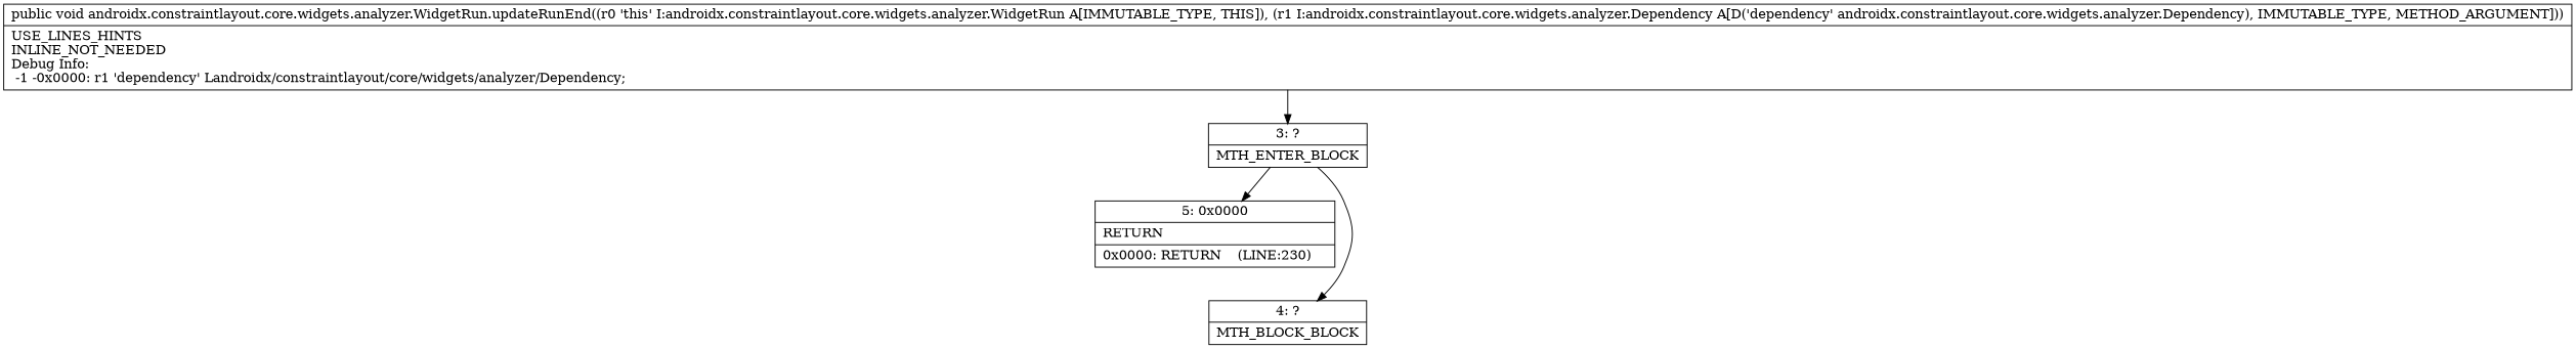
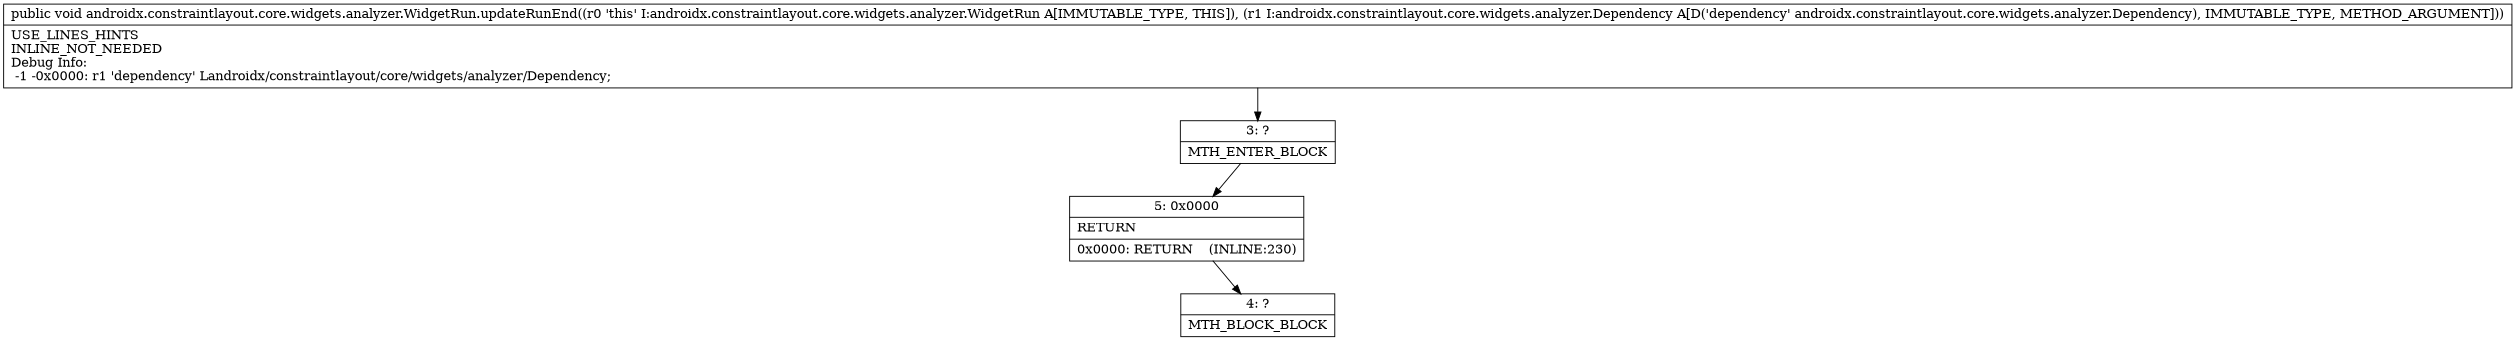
  digraph {
    node [shape=record]
    n1 [label="{3\:\ ?|MTH_ENTER_BLOCK\l}"]
-   n2 [label="{5\:\ 0x0000|RETURN\l|0x0000: RETURN    (LINE:230)\l}"]
+   n2 [label="{5\:\ 0x0000|RETURN\l|0x0000: RETURN    (INLINE:230)\l}"]
    n3 [label="{4\:\ ?|MTH_BLOCK_BLOCK\l}"]
    n4 [label="{public void androidx.constraintlayout.core.widgets.analyzer.WidgetRun.updateRunEnd((r0 'this' I:androidx.constraintlayout.core.widgets.analyzer.WidgetRun A[IMMUTABLE_TYPE, THIS]), (r1 I:androidx.constraintlayout.core.widgets.analyzer.Dependency A[D('dependency' androidx.constraintlayout.core.widgets.analyzer.Dependency), IMMUTABLE_TYPE, METHOD_ARGUMENT]))  | USE_LINES_HINTS\lINLINE_NOT_NEEDED\lDebug Info:\l  \-1 \-0x0000: r1 'dependency' Landroidx\/constraintlayout\/core\/widgets\/analyzer\/Dependency;\l}"]
    n1 -> n2
-   n1 -> n3
+   n2 -> n3
    n4 -> n1
  }
